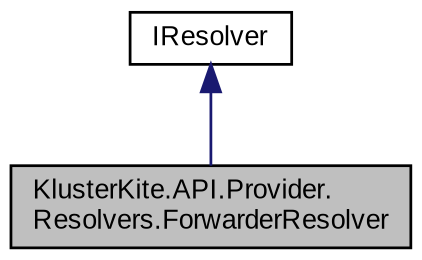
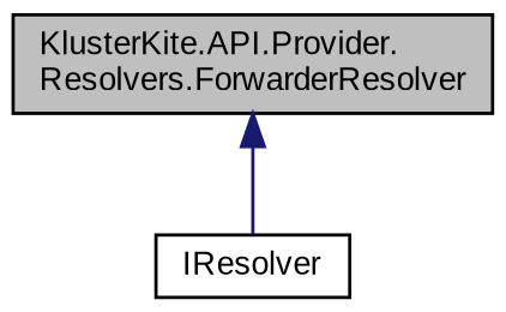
  digraph {
    fontname="Liberation Sans"
    node [color=black fontname="Liberation Sans" fontsize=10 shape=record style=filled]
    n1 [fillcolor=grey75 fontcolor=black height=0.2 label="KlusterKite.API.Provider.\lResolvers.ForwarderResolver" width=0.4]
    n2 [fillcolor=white height=0.2 label=IResolver width=0.4]
-   n2 -> n1 [color=midnightblue dir=back fontname="Liberation Sans" fontsize=10 labelfontname=Helvetica labelfontsize=10 style=solid]
+   n1 -> n2 [color=midnightblue dir=back fontname="Liberation Sans" fontsize=10 labelfontname=Helvetica labelfontsize=10 style=solid]
  }
